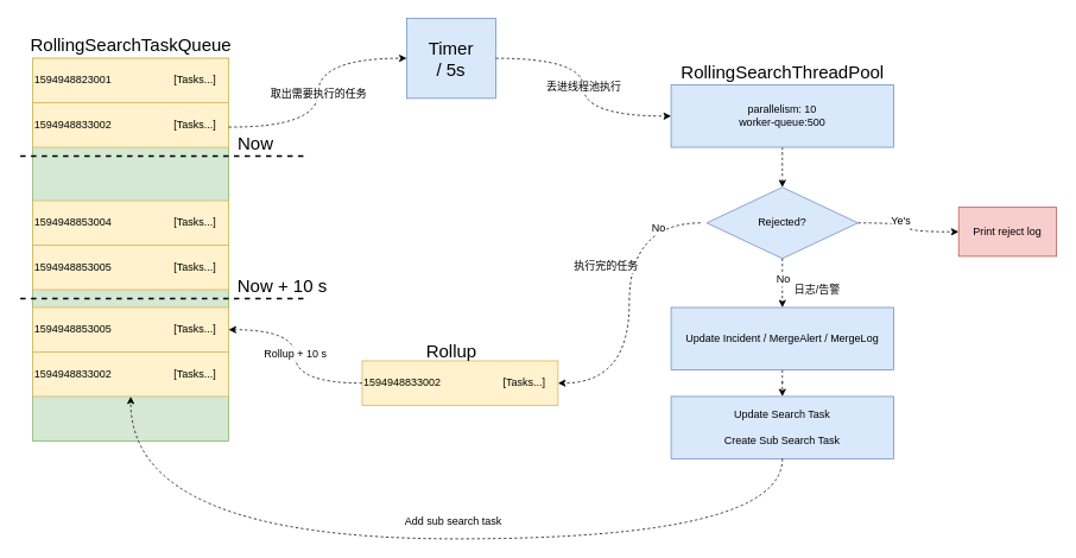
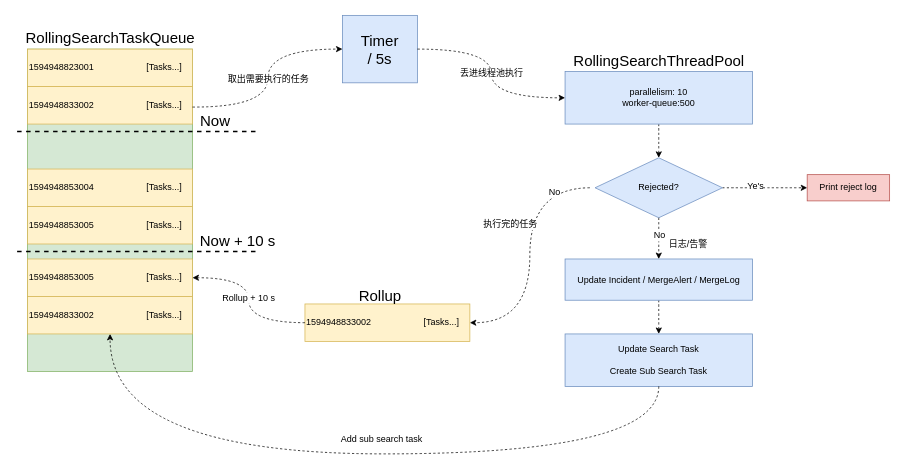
  <mxCell id="0" />
  <mxCell id="1" parent="0" />
  <mxCell id="2" value="" style="rounded=0;whiteSpace=wrap;html=1;fillColor=#d5e8d4;strokeColor=#82b366;" vertex="1" parent="1"><mxGeometry x="36" y="65" width="220" height="430" as="geometry" /></mxCell>
  <mxCell id="3" value="1594948823001&amp;nbsp; &amp;nbsp; &amp;nbsp; &amp;nbsp; &amp;nbsp; &amp;nbsp; &amp;nbsp; &amp;nbsp; &amp;nbsp; &amp;nbsp; &amp;nbsp;[Tasks...]" style="rounded=0;whiteSpace=wrap;html=1;fillColor=#fff2cc;strokeColor=#d6b656;align=left;" vertex="1" parent="1"><mxGeometry x="36" y="65" width="220" height="50" as="geometry" /></mxCell>
  <mxCell id="4" value="1594948833002&amp;nbsp;&amp;nbsp; &amp;nbsp; &amp;nbsp; &amp;nbsp; &amp;nbsp; &amp;nbsp; &amp;nbsp; &amp;nbsp; &amp;nbsp; &amp;nbsp;&amp;nbsp;[Tasks...]" style="rounded=0;whiteSpace=wrap;html=1;fillColor=#fff2cc;strokeColor=#d6b656;align=left;" vertex="1" parent="1"><mxGeometry x="36" y="115" width="220" height="50" as="geometry" /></mxCell>
  <mxCell id="5" value="1594948853004&amp;nbsp; &amp;nbsp; &amp;nbsp; &amp;nbsp; &amp;nbsp; &amp;nbsp; &amp;nbsp; &amp;nbsp; &amp;nbsp; &amp;nbsp; &amp;nbsp;[Tasks...]" style="rounded=0;whiteSpace=wrap;html=1;fillColor=#fff2cc;strokeColor=#d6b656;align=left;" vertex="1" parent="1"><mxGeometry x="36" y="225" width="220" height="50" as="geometry" /></mxCell>
  <mxCell id="6" value="1594948853005&amp;nbsp; &amp;nbsp; &amp;nbsp; &amp;nbsp; &amp;nbsp; &amp;nbsp; &amp;nbsp; &amp;nbsp; &amp;nbsp; &amp;nbsp; &amp;nbsp;[Tasks...]" style="rounded=0;whiteSpace=wrap;html=1;fillColor=#fff2cc;strokeColor=#d6b656;align=left;" vertex="1" parent="1"><mxGeometry x="36" y="275" width="220" height="50" as="geometry" /></mxCell>
  <mxCell id="7" value="RollingSearchTaskQueue" style="text;html=1;align=center;verticalAlign=middle;resizable=0;points=[];autosize=1;fontSize=20;" vertex="1" parent="1"><mxGeometry x="26" y="35" width="240" height="30" as="geometry" /></mxCell>
  <mxCell id="8" value="Timer&lt;br&gt;/ 5s" style="rounded=0;whiteSpace=wrap;html=1;fontSize=20;fillColor=#dae8fc;strokeColor=#6c8ebf;" vertex="1" parent="1"><mxGeometry x="456" y="20" width="100" height="90" as="geometry" /></mxCell>
  <mxCell id="9" value="" style="endArrow=none;dashed=1;html=1;strokeWidth=2;fontSize=20;" edge="1" parent="1"><mxGeometry width="50" height="50" relative="1" as="geometry"><mxPoint x="340" y="175" as="sourcePoint" /><mxPoint x="20" y="175" as="targetPoint" /></mxGeometry></mxCell>
  <mxCell id="10" value="Now" style="text;html=1;align=center;verticalAlign=middle;resizable=0;points=[];autosize=1;fontSize=20;" vertex="1" parent="1"><mxGeometry x="256" y="145" width="60" height="30" as="geometry" /></mxCell>
  <mxCell id="11" value="" style="endArrow=classic;html=1;shadow=0;dashed=1;fontSize=20;entryX=0;entryY=0.5;entryDx=0;entryDy=0;edgeStyle=orthogonalEdgeStyle;curved=1;" edge="1" parent="1" target="8"><mxGeometry relative="1" as="geometry"><mxPoint x="256" y="142.33" as="sourcePoint" /><mxPoint x="486" y="137.67" as="targetPoint" /></mxGeometry></mxCell>
  <mxCell id="12" value="取出需要执行的任务" style="edgeLabel;resizable=0;html=1;align=center;verticalAlign=middle;fontSize=12;" connectable="0" vertex="1" parent="11"><mxGeometry relative="1" as="geometry" /></mxCell>
  <mxCell id="13" value="" style="edgeStyle=orthogonalEdgeStyle;curved=1;rounded=0;sketch=0;orthogonalLoop=1;jettySize=auto;html=1;shadow=0;dashed=1;fontSize=12;" edge="1" parent="1" source="14" target="20"><mxGeometry relative="1" as="geometry" /></mxCell>
  <mxCell id="14" value="parallelism: 10&lt;br&gt;worker-queue:500" style="rounded=0;whiteSpace=wrap;html=1;fontSize=12;fillColor=#dae8fc;strokeColor=#6c8ebf;" vertex="1" parent="1"><mxGeometry x="753" y="95" width="250" height="70" as="geometry" /></mxCell>
  <mxCell id="15" value="RollingSearchThreadPool" style="text;html=1;align=center;verticalAlign=middle;resizable=0;points=[];autosize=1;fontSize=20;" vertex="1" parent="1"><mxGeometry x="758" y="65" width="240" height="30" as="geometry" /></mxCell>
  <mxCell id="16" value="" style="endArrow=classic;html=1;shadow=0;dashed=1;fontSize=20;entryX=0;entryY=0.5;entryDx=0;entryDy=0;edgeStyle=orthogonalEdgeStyle;curved=1;exitX=1;exitY=0.5;exitDx=0;exitDy=0;" edge="1" parent="1" source="8" target="14"><mxGeometry relative="1" as="geometry"><mxPoint x="266" y="152.33" as="sourcePoint" /><mxPoint x="466" y="60" as="targetPoint" /></mxGeometry></mxCell>
  <mxCell id="17" value="丢进线程池执行" style="edgeLabel;resizable=0;html=1;align=center;verticalAlign=middle;fontSize=12;" connectable="0" vertex="1" parent="16"><mxGeometry relative="1" as="geometry" /></mxCell>
  <mxCell id="18" value="" style="edgeStyle=orthogonalEdgeStyle;curved=1;rounded=0;sketch=0;orthogonalLoop=1;jettySize=auto;html=1;shadow=0;dashed=1;fontSize=12;entryX=0;entryY=0.5;entryDx=0;entryDy=0;" edge="1" parent="1" source="20" target="21"><mxGeometry relative="1" as="geometry"><mxPoint x="1043" y="250" as="targetPoint" /></mxGeometry></mxCell>
  <mxCell id="19" value="Ye's" style="edgeLabel;html=1;align=center;verticalAlign=middle;resizable=0;points=[];fontSize=12;" vertex="1" connectable="0" parent="18"><mxGeometry x="-0.232" y="3" relative="1" as="geometry"><mxPoint as="offset" /></mxGeometry></mxCell>
  <mxCell id="20" value="Rejected?" style="rhombus;whiteSpace=wrap;html=1;fontSize=12;fillColor=#dae8fc;strokeColor=#6c8ebf;" vertex="1" parent="1"><mxGeometry x="793" y="210" width="170" height="80" as="geometry" /></mxCell>
- <mxCell id="21" value="Print reject log" style="rounded=0;whiteSpace=wrap;html=1;fontSize=12;fillColor=#f8cecc;strokeColor=#b85450;" vertex="1" parent="1"><mxGeometry x="1076" y="232.5" width="110" height="55" as="geometry" /></mxCell>
+ <mxCell id="21" value="Print reject log" style="rounded=0;whiteSpace=wrap;html=1;fontSize=12;fillColor=#f8cecc;strokeColor=#b85450;" vertex="1" parent="1"><mxGeometry x="1076" y="232.5" width="110" height="35" as="geometry" /></mxCell>
  <mxCell id="22" value="" style="endArrow=none;dashed=1;html=1;strokeWidth=2;fontSize=20;" edge="1" parent="1"><mxGeometry width="50" height="50" relative="1" as="geometry"><mxPoint x="340" y="335" as="sourcePoint" /><mxPoint x="20" y="335" as="targetPoint" /></mxGeometry></mxCell>
  <mxCell id="23" value="Now + 10 s" style="text;html=1;align=center;verticalAlign=middle;resizable=0;points=[];autosize=1;fontSize=20;" vertex="1" parent="1"><mxGeometry x="256" y="305" width="120" height="30" as="geometry" /></mxCell>
  <mxCell id="24" value="1594948853005&amp;nbsp; &amp;nbsp; &amp;nbsp; &amp;nbsp; &amp;nbsp; &amp;nbsp; &amp;nbsp; &amp;nbsp; &amp;nbsp; &amp;nbsp; &amp;nbsp;[Tasks...]" style="rounded=0;whiteSpace=wrap;html=1;fillColor=#fff2cc;strokeColor=#d6b656;align=left;" vertex="1" parent="1"><mxGeometry x="36" y="345" width="220" height="50" as="geometry" /></mxCell>
  <mxCell id="25" value="" style="edgeStyle=orthogonalEdgeStyle;curved=1;rounded=0;sketch=0;orthogonalLoop=1;jettySize=auto;html=1;shadow=0;dashed=1;fontSize=12;" edge="1" parent="1" source="26" target="30"><mxGeometry relative="1" as="geometry" /></mxCell>
- <mxCell id="26" value="Update Incident / MergeAlert / MergeLog" style="rounded=0;whiteSpace=wrap;html=1;fontSize=12;fillColor=#dae8fc;strokeColor=#6c8ebf;" vertex="1" parent="1"><mxGeometry x="753" y="345" width="250" height="70" as="geometry" /></mxCell>
+ <mxCell id="26" value="Update Incident / MergeAlert / MergeLog" style="rounded=0;whiteSpace=wrap;html=1;fontSize=12;fillColor=#dae8fc;strokeColor=#6c8ebf;" vertex="1" parent="1"><mxGeometry x="753" y="345" width="250" height="55" as="geometry" /></mxCell>
  <mxCell id="27" value="" style="edgeStyle=orthogonalEdgeStyle;curved=1;rounded=0;sketch=0;orthogonalLoop=1;jettySize=auto;html=1;shadow=0;dashed=1;fontSize=12;exitX=0.5;exitY=1;exitDx=0;exitDy=0;" edge="1" parent="1" source="20" target="26"><mxGeometry relative="1" as="geometry"><mxPoint x="888" y="175" as="sourcePoint" /><mxPoint x="888" y="220" as="targetPoint" /></mxGeometry></mxCell>
  <mxCell id="28" value="日志/告警" style="edgeLabel;html=1;align=center;verticalAlign=middle;resizable=0;points=[];fontSize=12;" vertex="1" connectable="0" parent="27"><mxGeometry x="-0.328" y="-1" relative="1" as="geometry"><mxPoint x="39" y="16.38" as="offset" /></mxGeometry></mxCell>
  <mxCell id="29" value="No" style="edgeLabel;html=1;align=center;verticalAlign=middle;resizable=0;points=[];fontSize=12;" vertex="1" connectable="0" parent="27"><mxGeometry x="-0.155" relative="1" as="geometry"><mxPoint as="offset" /></mxGeometry></mxCell>
  <mxCell id="30" value="Update Search Task&lt;br&gt;&lt;br&gt;Create Sub Search Task" style="rounded=0;whiteSpace=wrap;html=1;fontSize=12;fillColor=#dae8fc;strokeColor=#6c8ebf;" vertex="1" parent="1"><mxGeometry x="753" y="445" width="250" height="70" as="geometry" /></mxCell>
  <mxCell id="31" value="1594948833002&amp;nbsp;&amp;nbsp; &amp;nbsp; &amp;nbsp; &amp;nbsp; &amp;nbsp; &amp;nbsp; &amp;nbsp; &amp;nbsp; &amp;nbsp; &amp;nbsp;&amp;nbsp;[Tasks...]" style="rounded=0;whiteSpace=wrap;html=1;fillColor=#fff2cc;strokeColor=#d6b656;align=left;" vertex="1" parent="1"><mxGeometry x="406" y="405" width="220" height="50" as="geometry" /></mxCell>
  <mxCell id="32" value="" style="edgeStyle=orthogonalEdgeStyle;curved=1;rounded=0;sketch=0;orthogonalLoop=1;jettySize=auto;html=1;shadow=0;dashed=1;fontSize=12;entryX=1;entryY=0.5;entryDx=0;entryDy=0;" edge="1" parent="1" target="31"><mxGeometry relative="1" as="geometry"><mxPoint x="786" y="250" as="sourcePoint" /><mxPoint x="888" y="355" as="targetPoint" /></mxGeometry></mxCell>
  <mxCell id="33" value="执行完的任务" style="edgeLabel;html=1;align=center;verticalAlign=middle;resizable=0;points=[];fontSize=12;" vertex="1" connectable="0" parent="32"><mxGeometry x="-0.328" y="-1" relative="1" as="geometry"><mxPoint x="-25.53" y="14.5" as="offset" /></mxGeometry></mxCell>
  <mxCell id="34" value="No" style="edgeLabel;html=1;align=center;verticalAlign=middle;resizable=0;points=[];fontSize=12;" vertex="1" connectable="0" parent="32"><mxGeometry x="-0.719" y="5" relative="1" as="geometry"><mxPoint as="offset" /></mxGeometry></mxCell>
  <mxCell id="35" value="" style="edgeStyle=orthogonalEdgeStyle;curved=1;rounded=0;sketch=0;orthogonalLoop=1;jettySize=auto;html=1;shadow=0;dashed=1;fontSize=12;exitX=0;exitY=0.5;exitDx=0;exitDy=0;entryX=1;entryY=0.5;entryDx=0;entryDy=0;" edge="1" parent="1" source="31" target="24"><mxGeometry relative="1" as="geometry"><mxPoint x="796" y="260" as="sourcePoint" /><mxPoint x="646" y="390" as="targetPoint" /></mxGeometry></mxCell>
  <mxCell id="36" value="Rollup + 10 s" style="edgeLabel;html=1;align=center;verticalAlign=middle;resizable=0;points=[];fontSize=12;" vertex="1" connectable="0" parent="35"><mxGeometry x="0.041" y="1" relative="1" as="geometry"><mxPoint as="offset" /></mxGeometry></mxCell>
  <mxCell id="37" value="" style="edgeStyle=orthogonalEdgeStyle;curved=1;rounded=0;sketch=0;orthogonalLoop=1;jettySize=auto;html=1;shadow=0;dashed=1;fontSize=12;entryX=0.5;entryY=1;entryDx=0;entryDy=0;exitX=0.5;exitY=1;exitDx=0;exitDy=0;" edge="1" parent="1" source="30" target="39"><mxGeometry relative="1" as="geometry"><mxPoint x="406" y="580" as="sourcePoint" /><mxPoint x="326" y="580" as="targetPoint" /><Array as="points"><mxPoint x="878" y="605" /><mxPoint x="146" y="605" /></Array></mxGeometry></mxCell>
  <mxCell id="38" value="Add sub search task" style="edgeLabel;html=1;align=center;verticalAlign=middle;resizable=0;points=[];fontSize=12;" vertex="1" connectable="0" parent="37"><mxGeometry x="0.169" y="1" relative="1" as="geometry"><mxPoint x="113.14" y="-21" as="offset" /></mxGeometry></mxCell>
  <mxCell id="39" value="1594948833002&amp;nbsp;&amp;nbsp; &amp;nbsp; &amp;nbsp; &amp;nbsp; &amp;nbsp; &amp;nbsp; &amp;nbsp; &amp;nbsp; &amp;nbsp; &amp;nbsp;&amp;nbsp;[Tasks...]" style="rounded=0;whiteSpace=wrap;html=1;fillColor=#fff2cc;strokeColor=#d6b656;align=left;" vertex="1" parent="1"><mxGeometry x="36" y="395" width="220" height="50" as="geometry" /></mxCell>
  <mxCell id="40" value="Rollup" style="text;html=1;align=center;verticalAlign=middle;resizable=0;points=[];autosize=1;fontSize=20;" vertex="1" parent="1"><mxGeometry x="471" y="379" width="70" height="30" as="geometry" /></mxCell>
